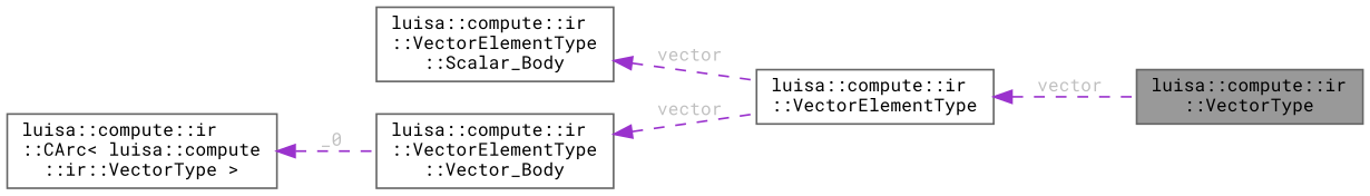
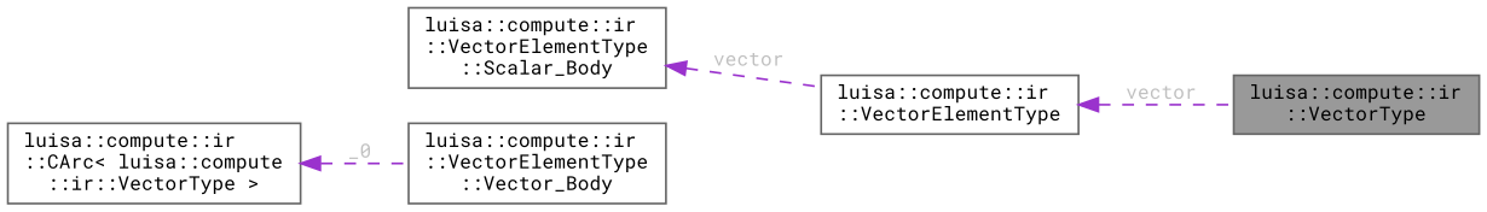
  digraph {
    fontname="Roboto Mono"
    rankdir=LR
    node [color=gray40 fillcolor=white fontname="Roboto Mono" fontsize=10 shape=box style=filled]
    edge [color=darkorchid3 dir=back fontcolor=grey fontname="Roboto Mono" fontsize=10 labelfontname=Helvetica labelfontsize=10 style=dashed]
    n1 [fillcolor=grey60 fontcolor=black height=0.2 label="luisa::compute::ir\l::VectorType" width=0.4]
    n2 [height=0.2 label="luisa::compute::ir\l::VectorElementType" width=0.4]
    n3 [height=0.2 label="luisa::compute::ir\l::VectorElementType\l::Scalar_Body" width=0.4]
    n4 [height=0.2 label="luisa::compute::ir\l::VectorElementType\l::Vector_Body" width=0.4]
    n5 [height=0.2 label="luisa::compute::ir\l::CArc\< luisa::compute\l::ir::VectorType \>" width=0.4]
    n2 -> n1 [label=" vector"]
    n3 -> n2 [label=" vector"]
-   n4 -> n2 [label=" vector"]
    n5 -> n4 [label=" _0"]
  }
